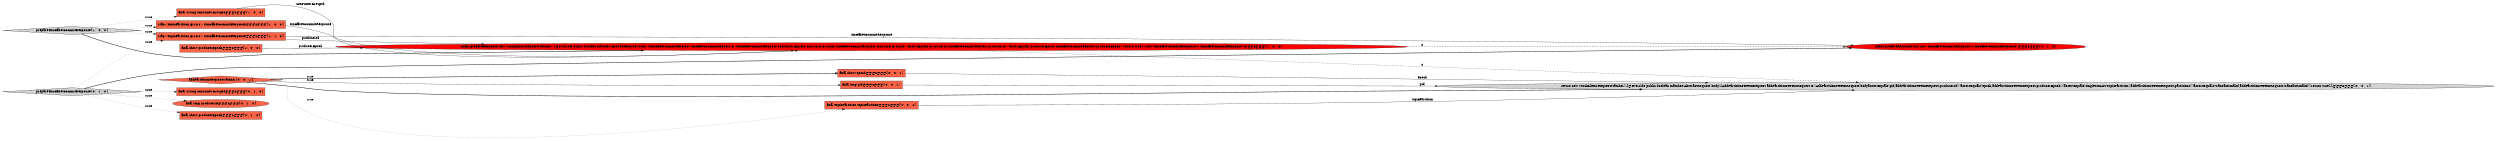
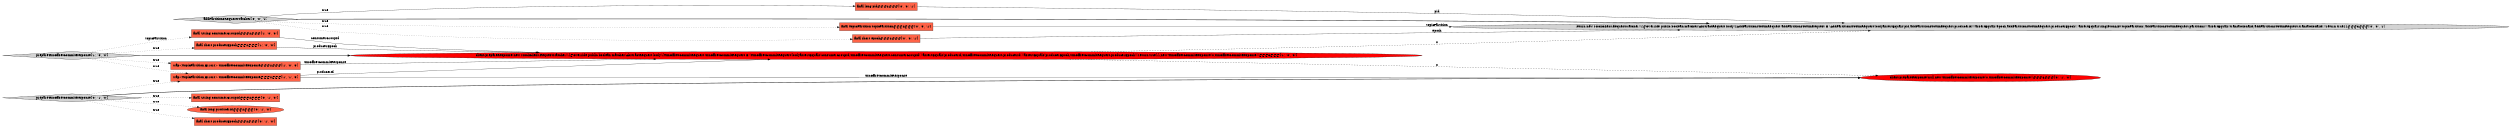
  digraph {
    rankdir=LR
    node [fillcolor=tomato shape=box style=filled]
    edge [style=dotted]
    n1 [fillcolor=red label="client.prepareResponse(null,new TxnOffsetCommitResponse(0,txnOffsetCommitResponse))@@@3@@@['0', '1', '0']" shape=ellipse]
    n2 [label="final short producerEpoch@@@2@@@['1', '0', '0']"]
    n3 [fillcolor=red label="client.prepareResponse(new MockClient.RequestMatcher(){@Override public boolean matches(AbstractRequest body){TxnOffsetCommitRequest txnOffsetCommitRequest = (TxnOffsetCommitRequest)bodyassertEquals(consumerGroupId,txnOffsetCommitRequest.consumerGroupId())assertEquals(producerId,txnOffsetCommitRequest.producerId())assertEquals(producerEpoch,txnOffsetCommitRequest.producerEpoch())return true}},new TxnOffsetCommitResponse(0,txnOffsetCommitResponse))@@@3@@@['1', '0', '0']" shape=ellipse]
    n4 [fillcolor=lightgray label="return new MockClient.RequestMatcher(){@Override public boolean matches(AbstractRequest body){AddPartitionsToTxnRequest addPartitionsToTxnRequest = (AddPartitionsToTxnRequest)bodyassertEquals(pid,addPartitionsToTxnRequest.producerId())assertEquals(epoch,addPartitionsToTxnRequest.producerEpoch())assertEquals(singletonList(topicPartition),addPartitionsToTxnRequest.partitions())assertEquals(transactionalId,addPartitionsToTxnRequest.transactionalId())return true}}@@@3@@@['0', '0', '1']" shape=ellipse]
    n5 [fillcolor=lightgray label="prepareTxnOffsetCommitResponse['0', '1', '0']" shape=diamond]
    n6 [label="final String consumerGroupId@@@2@@@['0', '1', '0']"]
    n7 [label="Map<TopicPartition,Errors> txnOffsetCommitResponse@@@2@@@['1', '1', '0']"]
    n8 [label="final long producerId@@@2@@@['0', '1', '0']" shape=ellipse]
    n9 [label="final short producerEpoch@@@2@@@['0', '1', '0']"]
    n10 [label="Map<TopicPartition,Errors> txnOffsetCommitResponse@@@2@@@['1', '0', '0']"]
    n11 [fillcolor=lightgray label="prepareTxnOffsetCommitResponse['1', '0', '0']" shape=diamond]
    n12 [label="final String consumerGroupId@@@2@@@['1', '0', '0']"]
-   n13 [label="addPartitionsRequestMatcher['0', '0', '1']" shape=diamond]
+   n13 [fillcolor=lightgray label="addPartitionsRequestMatcher['0', '0', '1']" shape=diamond]
    n14 [label="final TopicPartition topicPartition@@@2@@@['0', '0', '1']"]
    n15 [label="final short epoch@@@2@@@['0', '0', '1']"]
    n16 [label="final long pid@@@2@@@['0', '0', '1']"]
    n2 -> n3 [label=producerEpoch style=solid]
    n3 -> n1 [label=0 style=dashed]
    n3 -> n4 [label=0 style=dashed]
    n5 -> n1 [style=bold]
    n5 -> n6 [label=true]
    n5 -> n7 [label=true]
    n5 -> n8 [label=true]
    n5 -> n9 [label=true]
    n7 -> n1 [label=txnOffsetCommitResponse style=solid]
    n7 -> n3 [label=producerId style=solid]
    n10 -> n3 [label=txnOffsetCommitResponse style=solid]
+   n11 -> n2 [label=true]
    n11 -> n3 [style=bold]
    n11 -> n7 [label=true]
    n11 -> n10 [label=true]
-   n11 -> n12 [label=true]
+   n11 -> n12 [label=topicPartition]
    n12 -> n3 [label=consumerGroupId style=solid]
    n13 -> n4 [style=bold]
    n13 -> n14 [label=true]
-   n13 -> n15 [label=true style=bold]
+   n13 -> n15 [label=true]
    n13 -> n16 [label=true style=solid]
    n14 -> n4 [label=topicPartition style=solid]
    n15 -> n4 [label=epoch style=solid]
    n16 -> n4 [label=pid style=solid]
  }
